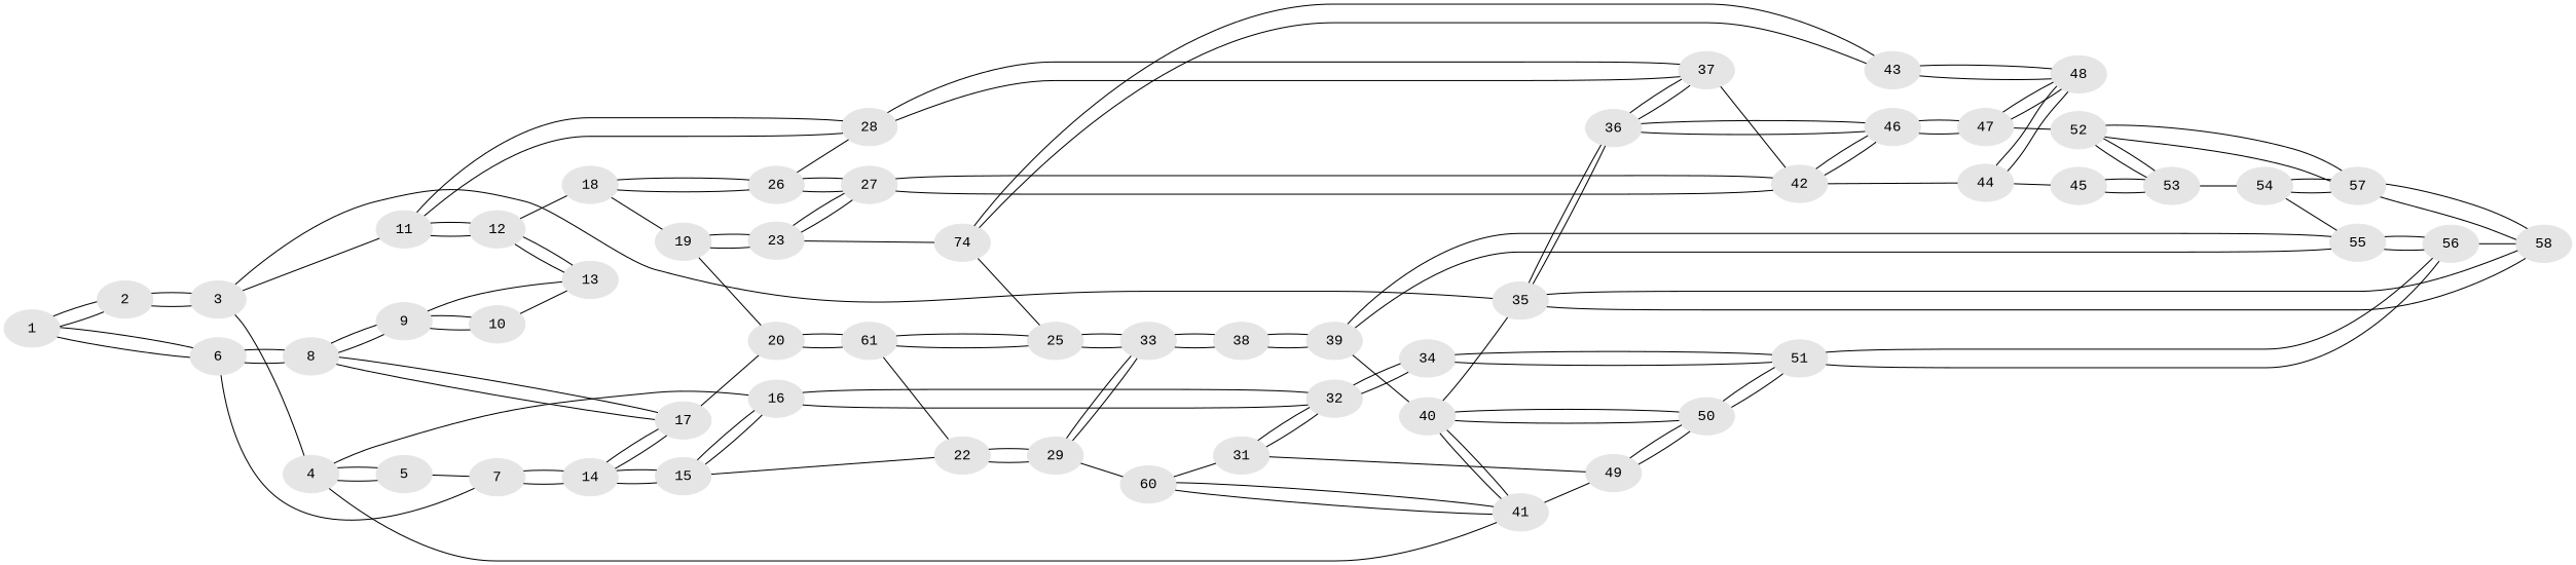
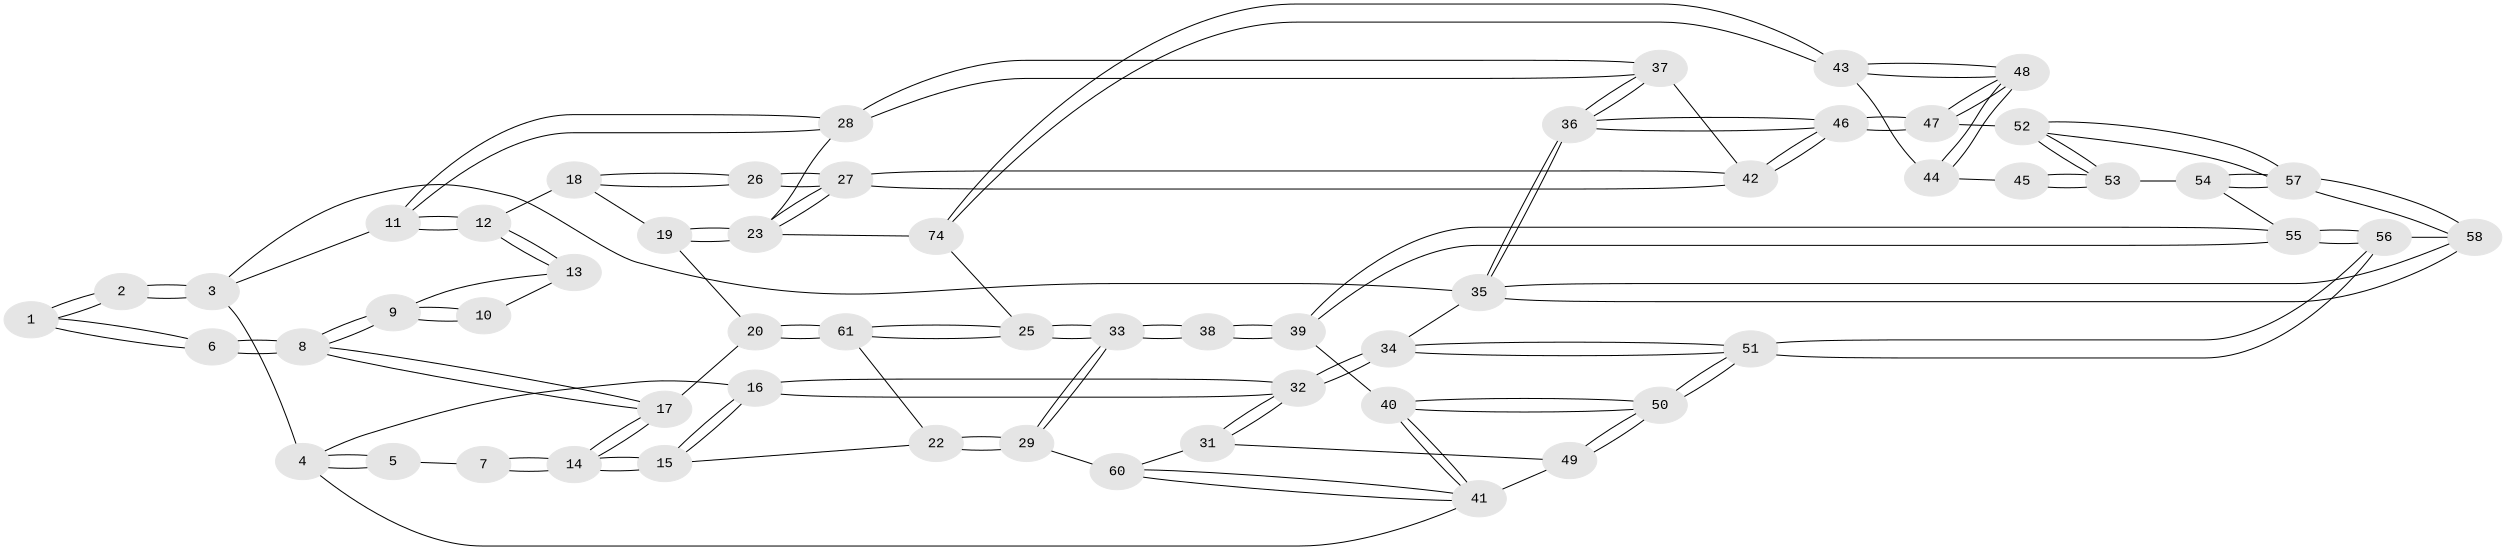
  graph {
    fontname="Liberation Mono"
    rankdir=LR
    node [color=gray90 fontname="Liberation Mono" style=filled]
    edge [fontname="Liberation Mono"]
    1
    2
    6
    3
    7
    8
    4
    11
    35
    5
    16
    41
    12
    28
    36
    58
    32
    34
    51
    14
    9
    17
    15
    10
    13
    20
    18
    37
    19
    26
    22
    29
    n33 [label=61]
    23
    27
    n36 [label=74]
    25
    33
    n39 [label=60]
    43
    42
    44
    48
    38
    46
    31
    49
    50
    39
    56
    47
    40
    55
    45
    53
    54
    52
    57
    1 -- 2
    1 -- 2
    1 -- 6
    1 -- 6
    2 -- 3
    2 -- 3
-   6 -- 7
    6 -- 8
    6 -- 8
    3 -- 4
    3 -- 11
    3 -- 35
    7 -- 14
    7 -- 14
    8 -- 9
    8 -- 9
    8 -- 17
    8 -- 17
    4 -- 5
    4 -- 5
    4 -- 16
    4 -- 41
    11 -- 12
    11 -- 12
    11 -- 28
    11 -- 28
    35 -- 36
    35 -- 36
    35 -- 58
    35 -- 58
    5 -- 7
    16 -- 32
    16 -- 32
    41 -- 49
    12 -- 13
    12 -- 13
    12 -- 18
    28 -- 37
    28 -- 37
    36 -- 37
    36 -- 37
    36 -- 46
    36 -- 46
    32 -- 34
    32 -- 34
-   40 -- 35
+   34 -- 35
    34 -- 51
    34 -- 51
    51 -- 56
    51 -- 56
    14 -- 17
    14 -- 17
    14 -- 15
    14 -- 15
    9 -- 10
    9 -- 10
    9 -- 13
    17 -- 20
    15 -- 16
    15 -- 16
    15 -- 22
    10 -- 13
    20 -- n33
    20 -- n33
    18 -- 19
    18 -- 26
    18 -- 26
    37 -- 42
    19 -- 20
    19 -- 23
    19 -- 23
-   26 -- 28
+   23 -- 28
    26 -- 27
    26 -- 27
    22 -- 29
    22 -- 29
    29 -- 33
    29 -- 33
    29 -- n39
    n33 -- 22
    n33 -- 25
    n33 -- 25
    23 -- 27
    23 -- 27
    23 -- n36
    27 -- 42
    27 -- 42
    n36 -- 25
    n36 -- 43
    n36 -- 43
    25 -- 33
    25 -- 33
    33 -- 38
    33 -- 38
    n39 -- 41
    n39 -- 41
    n39 -- 31
-   42 -- 44
+   43 -- 44
    43 -- 48
    43 -- 48
    42 -- 46
    42 -- 46
    44 -- 48
    44 -- 48
    44 -- 45
    38 -- 39
    38 -- 39
    46 -- 47
    46 -- 47
    31 -- 32
    31 -- 32
    31 -- 49
    49 -- 50
    49 -- 50
    50 -- 51
    50 -- 51
    39 -- 40
    39 -- 55
    39 -- 55
    56 -- 58
    47 -- 48
    47 -- 48
    47 -- 52
    40 -- 41
    40 -- 41
    40 -- 50
    40 -- 50
    55 -- 56
    55 -- 56
    45 -- 53
    45 -- 53
    53 -- 54
    54 -- 55
    54 -- 57
    54 -- 57
    52 -- 53
    52 -- 53
    52 -- 57
    52 -- 57
    57 -- 58
    57 -- 58
  }
